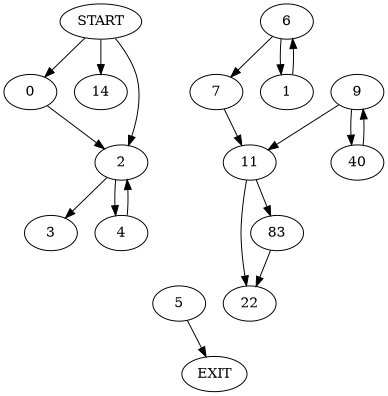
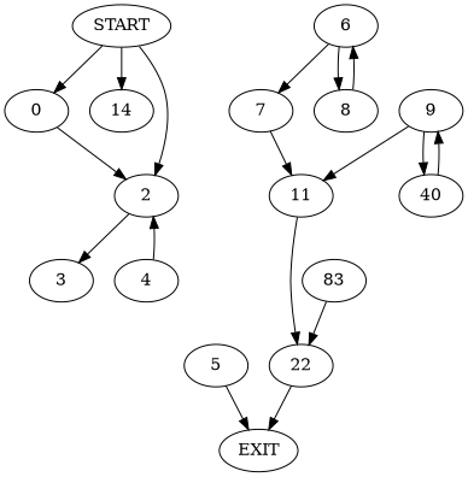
  digraph {
    n1 [label=START]
    n2 [label=0]
    14
    2
    n5 [label=EXIT]
    5
    3
    4
    6
    7
-   8 [label=1]
+   8
    11
    n13 [label=40]
    9
    n15 [label=22]
    n16 [label=83]
    n1 -> n2
    n1 -> 14
    n1 -> 2
    n2 -> 2
    2 -> 3
-   2 -> 4
    5 -> n5
    4 -> 2
    6 -> 7
    6 -> 8
    7 -> 11
    8 -> 6
    11 -> n15
-   11 -> n16
    n13 -> 9
    9 -> 11
    9 -> n13
+   n15 -> n5
    n16 -> n15
  }
